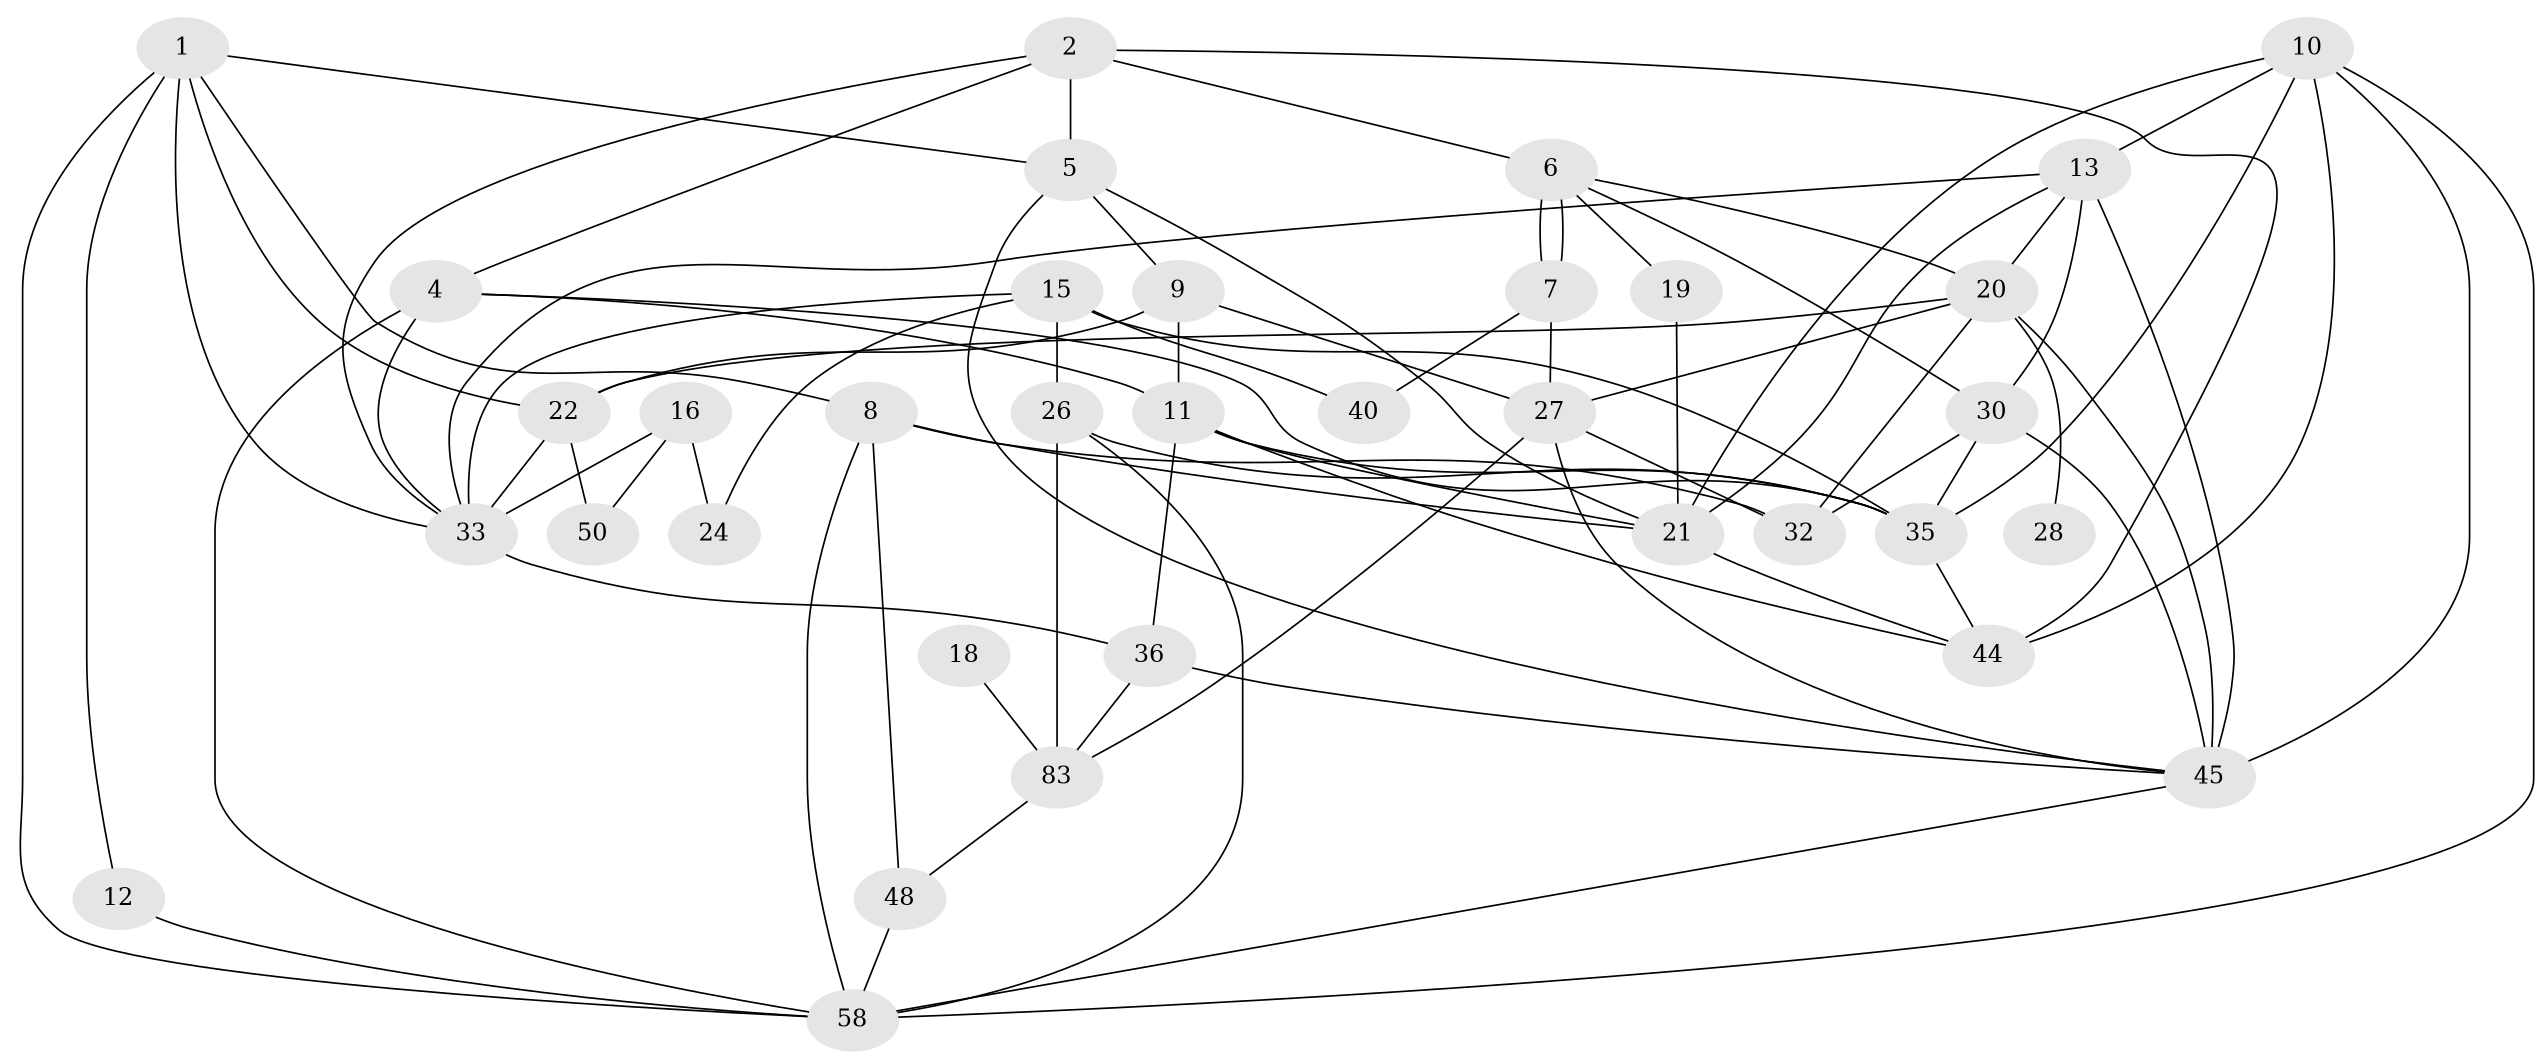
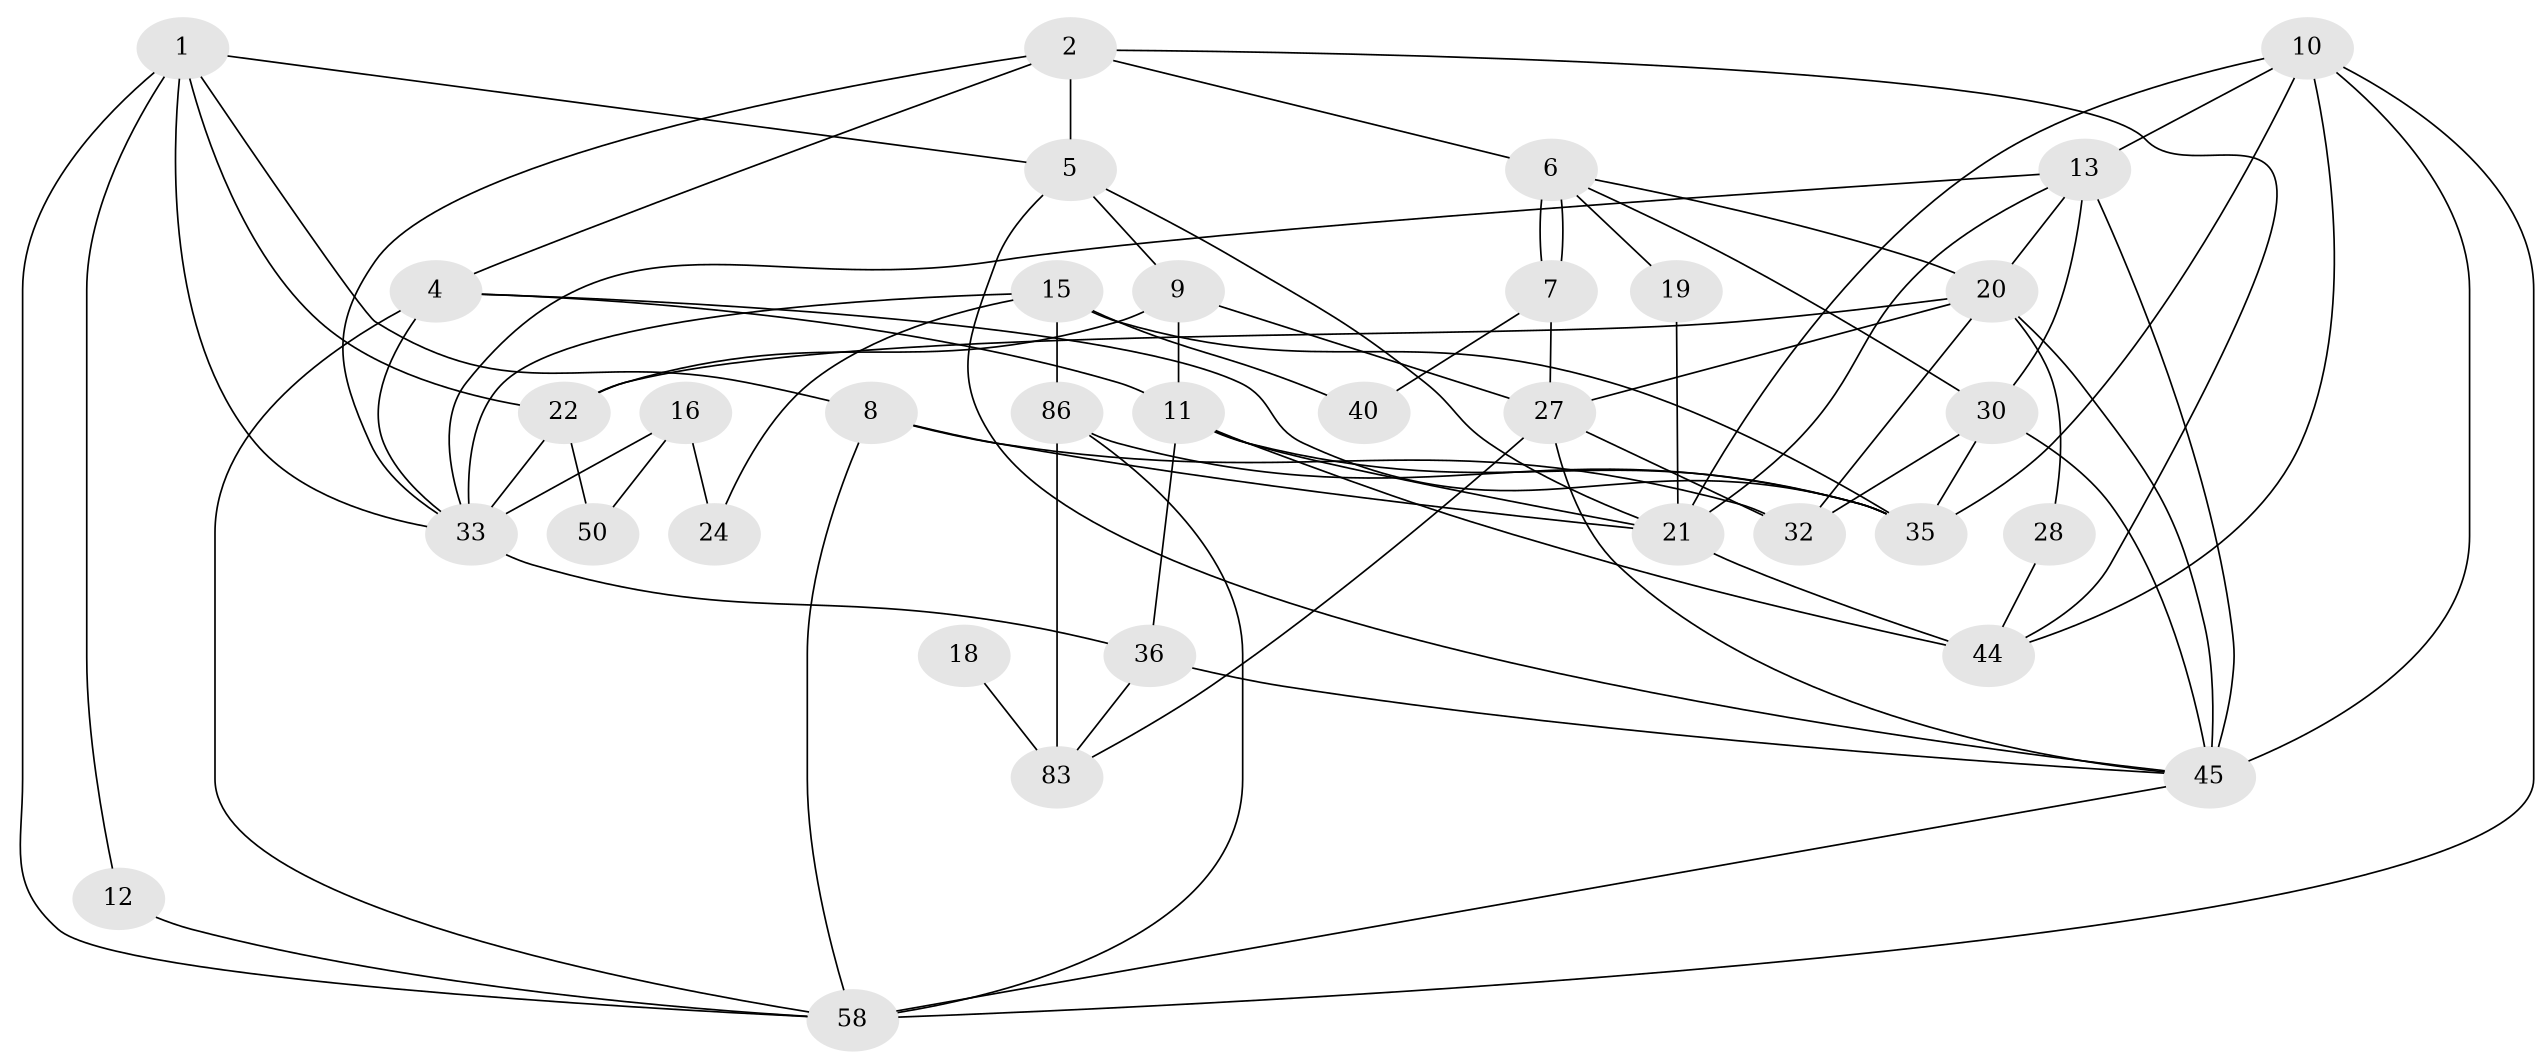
  graph {
    node [color=gray90 style=filled]
    1 [super="+25"]
    5 [super="+38"]
    8 [super="+34"]
    12
    22 [super="+54"]
    33 [super="+51"]
    58
    9
    21 [super="+42"]
    45 [super="+55"]
    32
-   48
    50
    36 [super="+52"]
    2 [super="+17"]
    4 [super="+29"]
    6 [super="+37"]
    44
    35
    11 [super="+46"]
    7 [super="+49"]
    19
    20 [super="+59"]
    30 [super="+56"]
    n25 [label=83 super="+57"]
    18
    27 [super="+39"]
    40
    28
    10 [super="+47"]
    13 [super="+41"]
    15 [super="+23"]
    24
-   26 [super="+31"]
+   26 [super="+31" label=86]
    16 [super="+53"]
    1 -- 5
    1 -- 8
    1 -- 12
    1 -- 22
    1 -- 33
    1 -- 58
    5 -- 9
    5 -- 21
    5 -- 45
    8 -- 58
    8 -- 21
    8 -- 32
-   8 -- 48
    12 -- 58
    22 -- 33
    22 -- 50
    33 -- 36
    9 -- 22
    9 -- 11
    9 -- 27
    21 -- 44
    45 -- 58
-   48 -- 58
    36 -- 45
    36 -- n25
    2 -- 5
    2 -- 33
    2 -- 4
    2 -- 6
    2 -- 44
    4 -- 33
    4 -- 58
    4 -- 35
    4 -- 11
    6 -- 7 [weight=2]
    6 -- 7
    6 -- 19
    6 -- 20
    6 -- 30
    11 -- 21
    11 -- 36
    11 -- 44
    11 -- 35
    7 -- 27
    7 -- 40
    19 -- 21
    20 -- 22
    20 -- 45
    20 -- 32
    20 -- 27 [weight=2]
    20 -- 28
    30 -- 45
    30 -- 32
    30 -- 35
-   n25 -- 48
    18 -- n25
    27 -- 45
    27 -- 32
    27 -- n25
-   35 -- 44
+   28 -- 44
    10 -- 58
    10 -- 21
    10 -- 45
    10 -- 44
    10 -- 35
    10 -- 13
    13 -- 33
    13 -- 21
    13 -- 45 [weight=2]
    13 -- 20
    13 -- 30
    15 -- 33
    15 -- 35
    15 -- 40
    15 -- 24
    15 -- 26 [weight=2]
    26 -- 58
    26 -- 35
    26 -- n25
    16 -- 33 [weight=2]
    16 -- 50
    16 -- 24
  }
